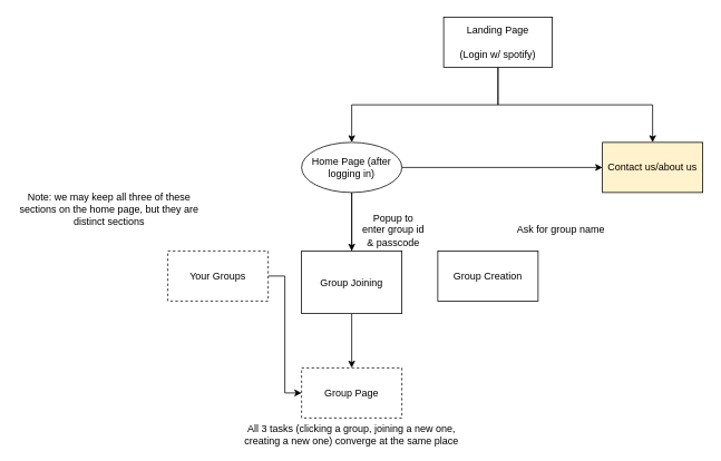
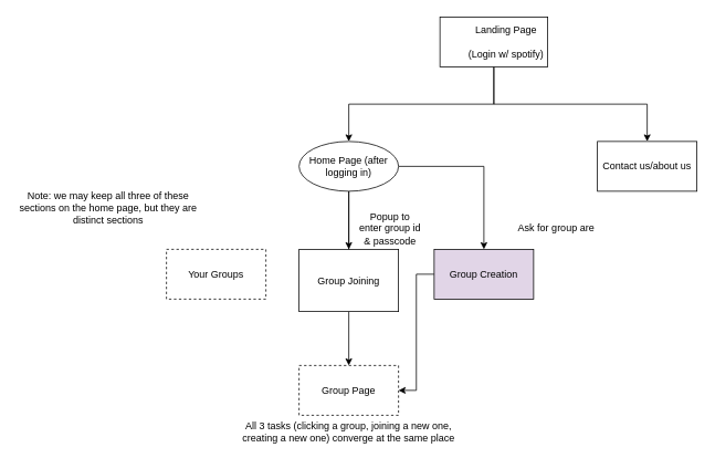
  <mxCell id="0" />
  <mxCell id="1" parent="0" />
  <mxCell id="2" style="edgeStyle=orthogonalEdgeStyle;rounded=0;orthogonalLoop=1;jettySize=auto;html=1;entryX=0.5;entryY=0;entryDx=0;entryDy=0;exitX=0.5;exitY=1;exitDx=0;exitDy=0;" edge="1" parent="1" source="4" target="8"><mxGeometry relative="1" as="geometry" /></mxCell>
  <mxCell id="3" style="edgeStyle=orthogonalEdgeStyle;rounded=0;orthogonalLoop=1;jettySize=auto;html=1;entryX=0.5;entryY=0;entryDx=0;entryDy=0;exitX=0.5;exitY=1;exitDx=0;exitDy=0;" edge="1" parent="1" source="4" target="9"><mxGeometry relative="1" as="geometry" /></mxCell>
  <mxCell id="4" value="" style="rounded=0;whiteSpace=wrap;html=1;" vertex="1" parent="1"><mxGeometry x="530" y="20" width="130" height="60" as="geometry" /></mxCell>
- <mxCell id="5" value="&lt;div&gt;Landing Page&lt;/div&gt;&lt;div&gt;&lt;br&gt;&lt;/div&gt;&lt;div&gt;(Login w/ spotify)&lt;br&gt;&lt;/div&gt;" style="text;html=1;strokeColor=none;fillColor=none;align=center;verticalAlign=middle;whiteSpace=wrap;rounded=0;" vertex="1" parent="1"><mxGeometry x="547" y="40" width="96" height="20" as="geometry" /></mxCell>
+ <mxCell id="5" value="&lt;div&gt;Landing Page&lt;/div&gt;&lt;div&gt;&lt;br&gt;&lt;/div&gt;&lt;div&gt;(Login w/ spotify)&lt;br&gt;&lt;/div&gt;" style="text;html=1;strokeColor=none;fillColor=none;align=center;verticalAlign=middle;whiteSpace=wrap;rounded=0;" vertex="1" parent="1"><mxGeometry x="562" y="40" width="96" height="20" as="geometry" /></mxCell>
  <mxCell id="6" style="edgeStyle=orthogonalEdgeStyle;rounded=0;orthogonalLoop=1;jettySize=auto;html=1;entryX=0.5;entryY=0;entryDx=0;entryDy=0;" edge="1" parent="1" source="8" target="13"><mxGeometry relative="1" as="geometry" /></mxCell>
- <mxCell id="7" style="edgeStyle=orthogonalEdgeStyle;rounded=0;orthogonalLoop=1;jettySize=auto;html=1;" edge="1" parent="1" source="8" target="9"><mxGeometry relative="1" as="geometry" /></mxCell>
+ <mxCell id="7" style="edgeStyle=orthogonalEdgeStyle;rounded=0;orthogonalLoop=1;jettySize=auto;html=1;entryX=0.5;entryY=0;entryDx=0;entryDy=0;" edge="1" parent="1" source="8" target="11"><mxGeometry relative="1" as="geometry" /></mxCell>
  <mxCell id="8" value="&lt;div&gt;Home Page (after&lt;/div&gt;&lt;div&gt;logging in)&lt;br&gt;&lt;/div&gt;" style="ellipse;whiteSpace=wrap;html=1;" vertex="1" parent="1"><mxGeometry x="360" y="170" width="120" height="60" as="geometry" /></mxCell>
- <mxCell id="9" value="&lt;div&gt;Contact us/about us&lt;/div&gt;" style="rounded=0;whiteSpace=wrap;html=1;fillColor=#fff2cc;" vertex="1" parent="1"><mxGeometry x="720" y="170" width="120" height="60" as="geometry" /></mxCell>
- <mxCell id="11" value="Group Creation" style="rounded=0;whiteSpace=wrap;html=1;" vertex="1" parent="1"><mxGeometry x="523" y="300" width="120" height="60" as="geometry" /></mxCell>
+ <mxCell id="9" value="&lt;div&gt;Contact us/about us&lt;/div&gt;" style="rounded=0;whiteSpace=wrap;html=1;" vertex="1" parent="1"><mxGeometry x="720" y="170" width="120" height="60" as="geometry" /></mxCell>
+ <mxCell id="10" style="edgeStyle=orthogonalEdgeStyle;rounded=0;orthogonalLoop=1;jettySize=auto;html=1;entryX=1;entryY=0.5;entryDx=0;entryDy=0;" edge="1" parent="1" source="11" target="17"><mxGeometry relative="1" as="geometry"><mxPoint x="583" y="470" as="targetPoint" /></mxGeometry></mxCell>
+ <mxCell id="11" value="Group Creation" style="rounded=0;whiteSpace=wrap;html=1;fillColor=#e1d5e7;" vertex="1" parent="1"><mxGeometry x="523" y="300" width="120" height="60" as="geometry" /></mxCell>
  <mxCell id="12" style="edgeStyle=orthogonalEdgeStyle;rounded=0;orthogonalLoop=1;jettySize=auto;html=1;entryX=0.5;entryY=0;entryDx=0;entryDy=0;" edge="1" parent="1" source="13" target="17"><mxGeometry relative="1" as="geometry" /></mxCell>
  <mxCell id="13" value="Group Joining" style="rounded=0;whiteSpace=wrap;html=1;" vertex="1" parent="1"><mxGeometry x="360" y="300" width="120" height="75" as="geometry" /></mxCell>
- <mxCell id="14" style="edgeStyle=orthogonalEdgeStyle;rounded=0;orthogonalLoop=1;jettySize=auto;html=1;exitX=1;exitY=0.5;exitDx=0;exitDy=0;entryX=0;entryY=0.5;entryDx=0;entryDy=0;" edge="1" parent="1" source="15" target="17"><mxGeometry relative="1" as="geometry"><mxPoint x="340" y="470" as="targetPoint" /></mxGeometry></mxCell>
  <mxCell id="15" value="&lt;div&gt;Your Groups&lt;/div&gt;" style="rounded=0;whiteSpace=wrap;html=1;dashed=1;" vertex="1" parent="1"><mxGeometry x="200" y="300" width="120" height="60" as="geometry" /></mxCell>
  <mxCell id="16" value="" style="endArrow=none;html=1;entryX=0.5;entryY=1;entryDx=0;entryDy=0;exitX=0.5;exitY=0;exitDx=0;exitDy=0;" edge="1" parent="1" source="13" target="8"><mxGeometry width="50" height="50" relative="1" as="geometry"><mxPoint x="400" y="280" as="sourcePoint" /><mxPoint x="450" y="230" as="targetPoint" /></mxGeometry></mxCell>
  <mxCell id="17" value="&lt;div&gt;Group Page&lt;/div&gt;" style="rounded=0;whiteSpace=wrap;html=1;dashed=1;" vertex="1" parent="1"><mxGeometry x="360" y="440" width="120" height="60" as="geometry" /></mxCell>
  <mxCell id="18" value="&lt;div&gt;Note: we may keep all three of these sections on the home page, but they are distinct sections&lt;/div&gt;" style="text;html=1;strokeColor=none;fillColor=none;align=center;verticalAlign=middle;whiteSpace=wrap;rounded=0;" vertex="1" parent="1"><mxGeometry x="20" y="240" width="220" height="20" as="geometry" /></mxCell>
  <mxCell id="19" value="&lt;div&gt;Popup to enter group id &amp;amp; passcode&lt;/div&gt;" style="text;html=1;strokeColor=none;fillColor=none;align=center;verticalAlign=middle;whiteSpace=wrap;rounded=0;" vertex="1" parent="1"><mxGeometry x="430" y="260" width="80" height="30" as="geometry" /></mxCell>
- <mxCell id="20" value="&lt;div&gt;Ask for group name&lt;/div&gt;" style="text;html=1;align=center;verticalAlign=middle;resizable=0;points=[];autosize=1;" vertex="1" parent="1"><mxGeometry x="610" y="265" width="120" height="20" as="geometry" /></mxCell>
+ <mxCell id="20" value="&lt;div&gt;Ask for group are&lt;/div&gt;" style="text;html=1;align=center;verticalAlign=middle;resizable=0;points=[];autosize=1;" vertex="1" parent="1"><mxGeometry x="610" y="265" width="120" height="20" as="geometry" /></mxCell>
  <mxCell id="21" value="All 3 tasks (clicking a group, joining a new one, creating a new one) converge at the same place" style="text;html=1;strokeColor=none;fillColor=none;align=center;verticalAlign=middle;whiteSpace=wrap;rounded=0;" vertex="1" parent="1"><mxGeometry x="280" y="510" width="280" height="20" as="geometry" /></mxCell>
